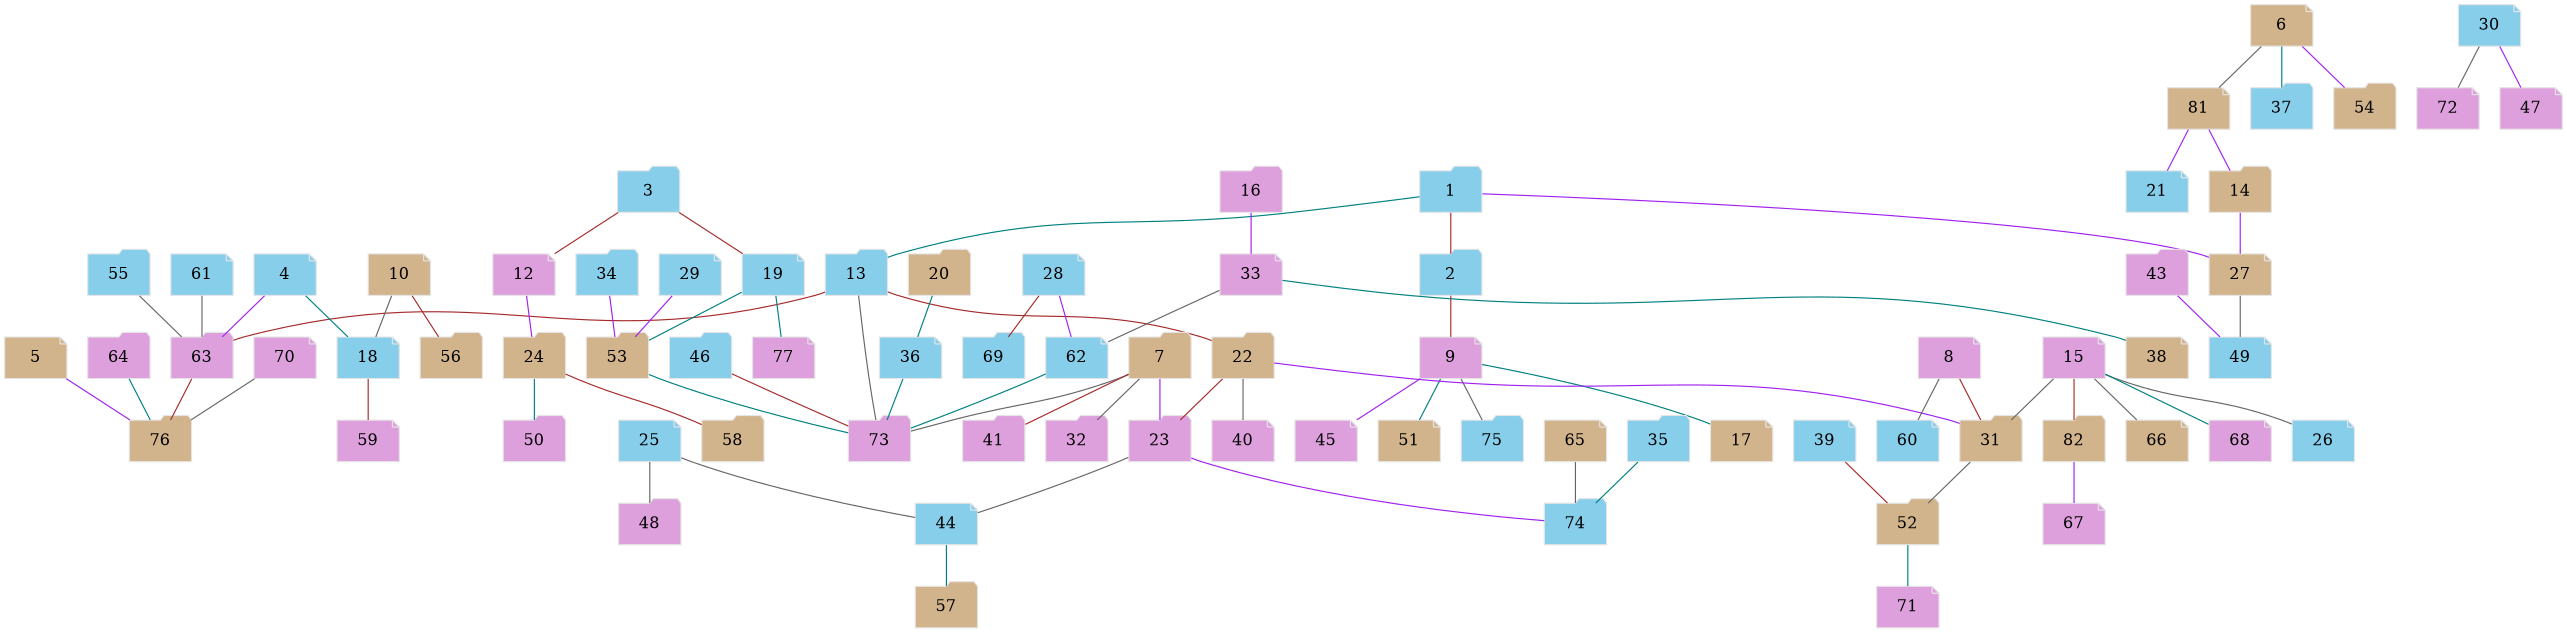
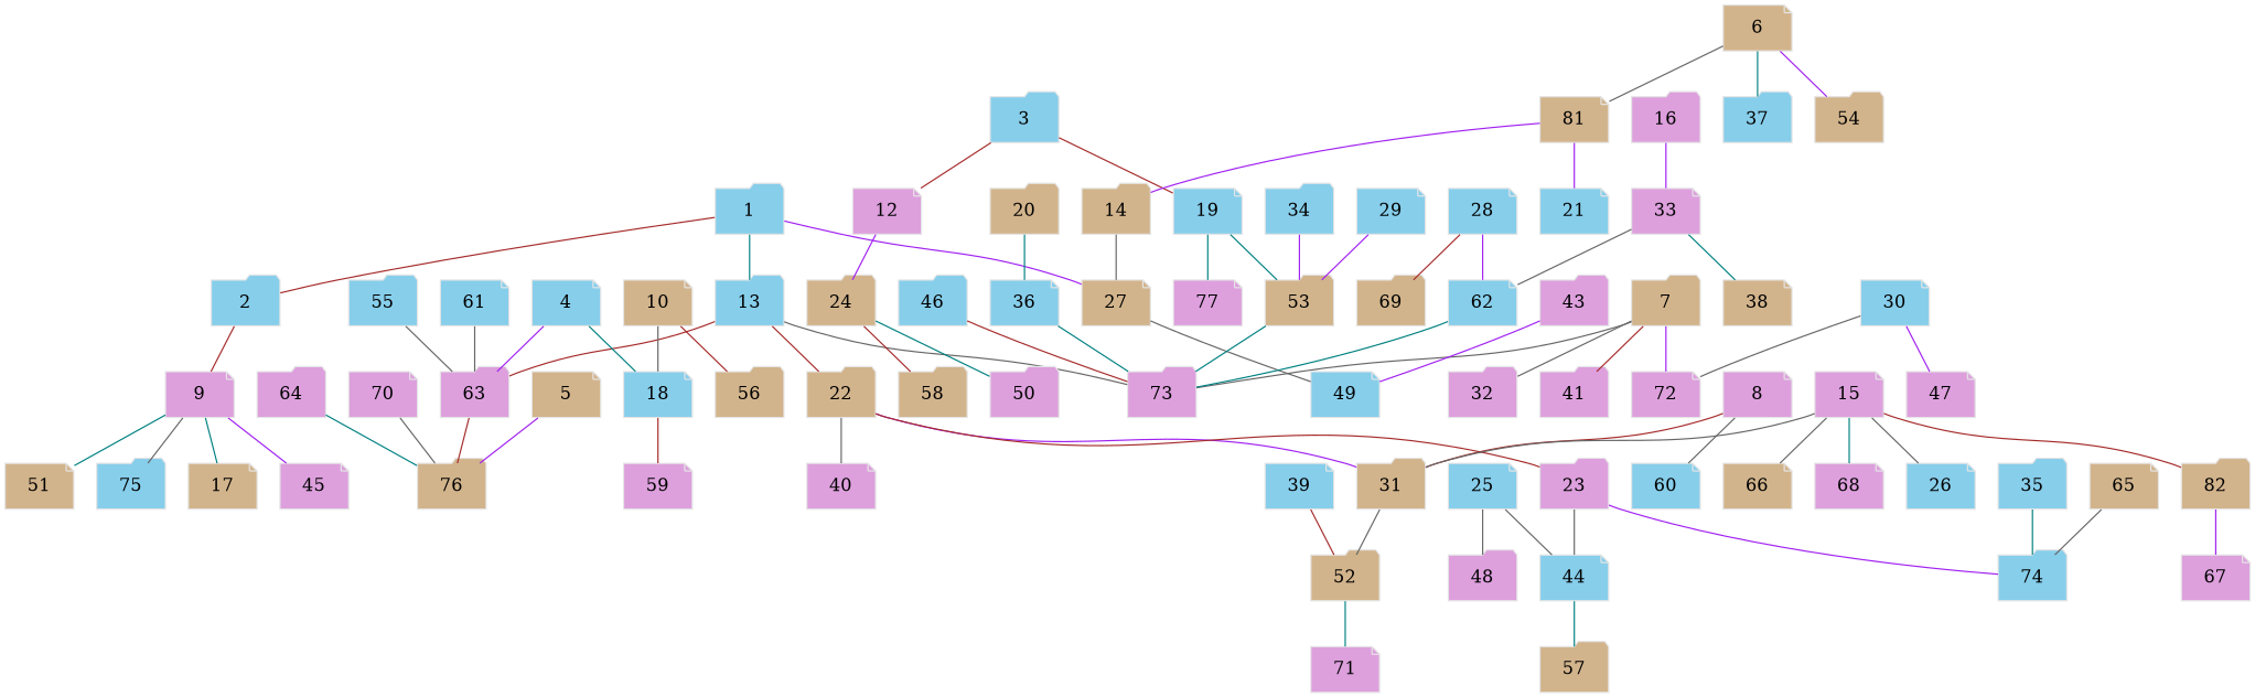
  graph {
    node [color=gray90 fillcolor=skyblue shape=note style=filled]
    edge [color=gray40 weight=1.0]
    1 [shape=folder]
    2 [shape=folder]
    13 [shape=folder]
    27 [fillcolor=tan]
    9 [fillcolor=plum]
    63 [fillcolor=plum shape=folder]
    73 [fillcolor=plum shape=folder]
    22 [fillcolor=tan shape=folder]
    49
    17 [fillcolor=tan]
    45 [fillcolor=plum]
    51 [fillcolor=tan]
    75 [shape=folder]
    3 [shape=folder]
    12 [fillcolor=plum]
    19
    24 [fillcolor=tan shape=folder]
    53 [fillcolor=tan shape=folder]
    77 [fillcolor=plum]
    4
    18
    59 [fillcolor=plum]
    76 [fillcolor=tan shape=folder]
    5 [fillcolor=tan]
    6 [fillcolor=tan]
    n26 [fillcolor=tan label=81]
    37 [shape=folder]
    54 [fillcolor=tan shape=folder]
    14 [fillcolor=tan shape=folder]
    21
    7 [fillcolor=tan shape=folder]
    32 [fillcolor=plum shape=folder]
    41 [fillcolor=plum shape=folder]
    72 [fillcolor=plum]
    8 [fillcolor=plum]
    31 [fillcolor=tan shape=folder]
    60
    52 [fillcolor=tan shape=folder]
    10 [fillcolor=tan]
    56 [fillcolor=tan shape=folder]
    50 [fillcolor=plum shape=folder]
    58 [fillcolor=tan shape=folder]
    23 [fillcolor=plum shape=folder]
    40 [fillcolor=plum]
    15 [fillcolor=plum]
    26
    n47 [fillcolor=tan label=82 shape=folder]
    66 [fillcolor=tan]
    68 [fillcolor=plum]
    67 [fillcolor=plum]
    16 [fillcolor=plum shape=folder]
    33 [fillcolor=plum]
    62
    38 [fillcolor=tan]
    20 [fillcolor=tan shape=folder]
    36
    44
    74 [shape=folder]
    57 [fillcolor=tan shape=folder]
    25
    48 [fillcolor=plum shape=folder]
    28
-   69 [shape=folder]
+   69 [fillcolor=tan shape=folder]
    29
    30
    47 [fillcolor=plum]
    71 [fillcolor=plum]
    34 [shape=folder]
    35 [shape=folder]
    39
    43 [fillcolor=plum shape=folder]
    46 [shape=folder]
    55 [shape=folder]
    61
    64 [fillcolor=plum shape=folder]
    65 [fillcolor=tan]
    70 [fillcolor=plum]
    1 -- 2 [color=brown]
    1 -- 13 [color=teal]
    1 -- 27 [color=purple]
    2 -- 9 [color=brown]
    13 -- 63 [color=brown]
    13 -- 73
    13 -- 22 [color=brown]
    27 -- 49
    9 -- 17 [color=teal]
    9 -- 45 [color=purple]
    9 -- 51 [color=teal]
    9 -- 75
    63 -- 76 [color=brown]
    22 -- 31 [color=purple]
    22 -- 23 [color=brown]
    22 -- 40
    3 -- 12 [color=brown]
    3 -- 19 [color=brown]
    12 -- 24 [color=purple]
    19 -- 53 [color=teal]
    19 -- 77 [color=teal]
    24 -- 50 [color=teal]
    24 -- 58 [color=brown]
    53 -- 73 [color=teal]
    4 -- 63 [color=purple]
    4 -- 18 [color=teal]
    18 -- 59 [color=brown]
    5 -- 76 [color=purple]
    6 -- n26
    6 -- 37 [color=teal]
    6 -- 54 [color=purple]
    n26 -- 14 [color=purple]
    n26 -- 21 [color=purple]
-   14 -- 27 [color=purple]
+   14 -- 27
    7 -- 73
    7 -- 32
    7 -- 41 [color=brown]
-   7 -- 23 [color=purple]
+   7 -- 72 [color=purple]
    8 -- 31 [color=brown]
    8 -- 60
    31 -- 52
    52 -- 71 [color=teal]
    10 -- 18
    10 -- 56 [color=brown]
    23 -- 44
    23 -- 74 [color=purple]
    15 -- 31
    15 -- 26
    15 -- n47 [color=brown]
    15 -- 66
    15 -- 68 [color=teal]
    n47 -- 67 [color=purple]
    16 -- 33 [color=purple]
    33 -- 62
    33 -- 38 [color=teal]
    62 -- 73 [color=teal]
    20 -- 36 [color=teal]
    36 -- 73 [color=teal]
    44 -- 57 [color=teal]
    25 -- 44
    25 -- 48
    28 -- 62 [color=purple]
    28 -- 69 [color=brown]
    29 -- 53 [color=purple]
    30 -- 72
    30 -- 47 [color=purple]
    34 -- 53 [color=purple]
    35 -- 74 [color=teal]
    39 -- 52 [color=brown]
    43 -- 49 [color=purple]
    46 -- 73 [color=brown]
    55 -- 63
    61 -- 63
    64 -- 76 [color=teal]
    65 -- 74
    70 -- 76
  }
